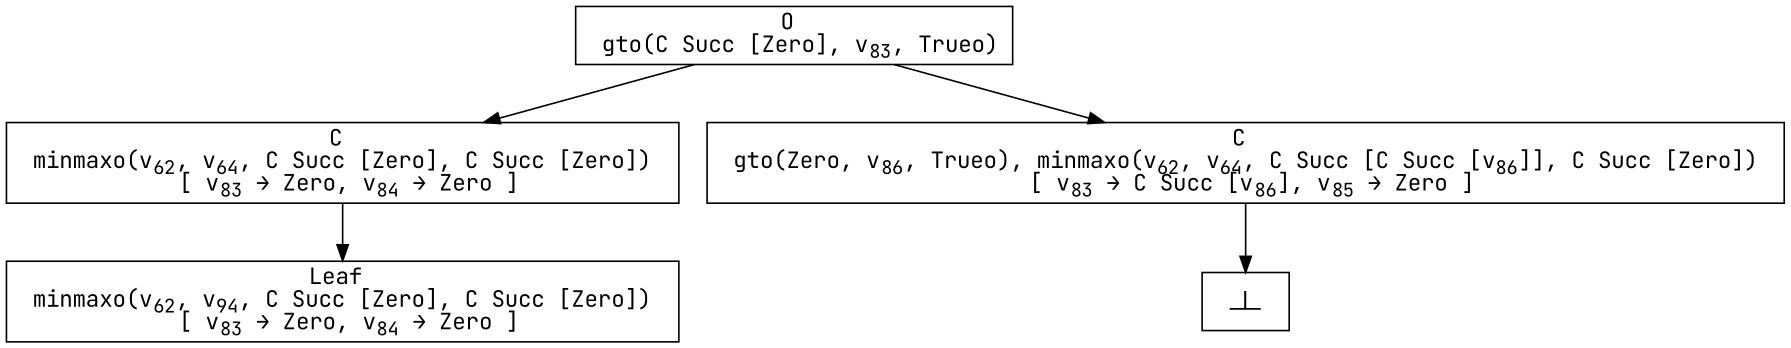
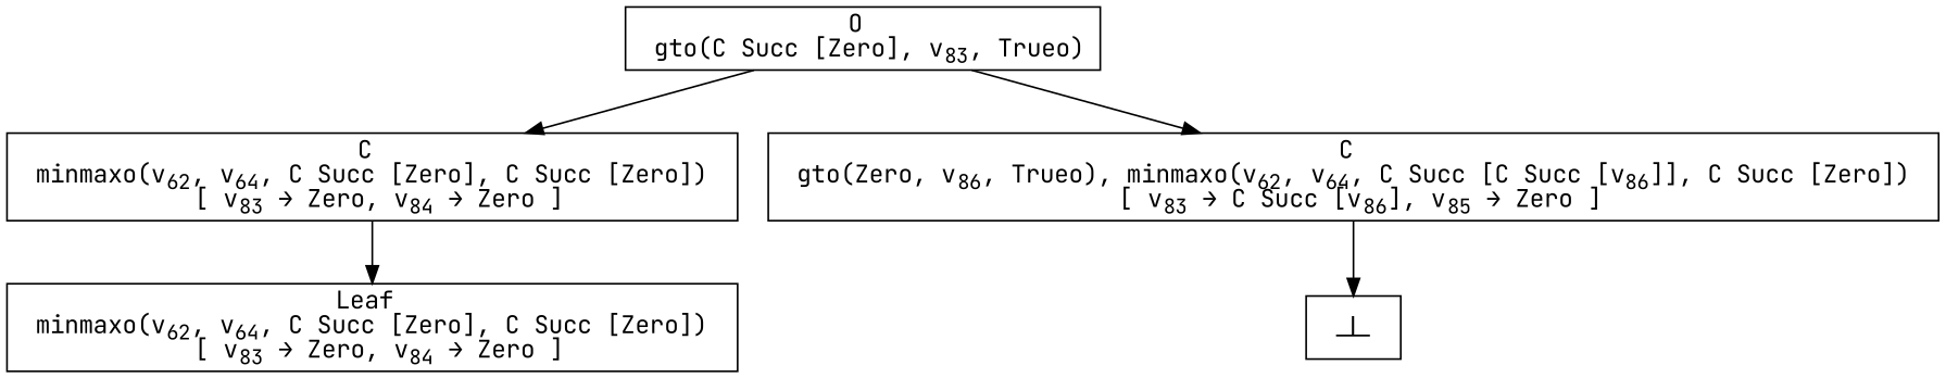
  digraph {
    rankdir=TB
    fontname="JetBrains Mono"
    node [fillcolor=white shape=box style=filled fontname="JetBrains Mono"]
    edge [fontname="JetBrains Mono"]
    n1 [label=<O <BR/> gto(C Succ [Zero], v<SUB>83</SUB>, Trueo)>]
    n2 [label=<C <BR/> minmaxo(v<SUB>62</SUB>, v<SUB>64</SUB>, C Succ [Zero], C Succ [Zero]) <BR/>  [ v<SUB>83</SUB> &rarr; Zero, v<SUB>84</SUB> &rarr; Zero ] >]
    n3 [label=<C <BR/> gto(Zero, v<SUB>86</SUB>, Trueo), minmaxo(v<SUB>62</SUB>, v<SUB>64</SUB>, C Succ [C Succ [v<SUB>86</SUB>]], C Succ [Zero]) <BR/>  [ v<SUB>83</SUB> &rarr; C Succ [v<SUB>86</SUB>], v<SUB>85</SUB> &rarr; Zero ] >]
-   n4 [label=<Leaf <BR/> minmaxo(v<SUB>62</SUB>, v<SUB>94</SUB>, C Succ [Zero], C Succ [Zero]) <BR/>  [ v<SUB>83</SUB> &rarr; Zero, v<SUB>84</SUB> &rarr; Zero ] >]
+   n4 [label=<Leaf <BR/> minmaxo(v<SUB>62</SUB>, v<SUB>64</SUB>, C Succ [Zero], C Succ [Zero]) <BR/>  [ v<SUB>83</SUB> &rarr; Zero, v<SUB>84</SUB> &rarr; Zero ] >]
    n5 [label=<_|_>]
    n1 -> n2
    n1 -> n3
    n2 -> n4
    n3 -> n5
  }
